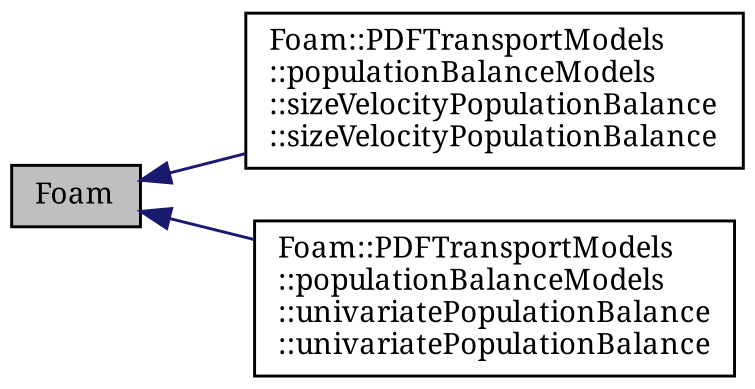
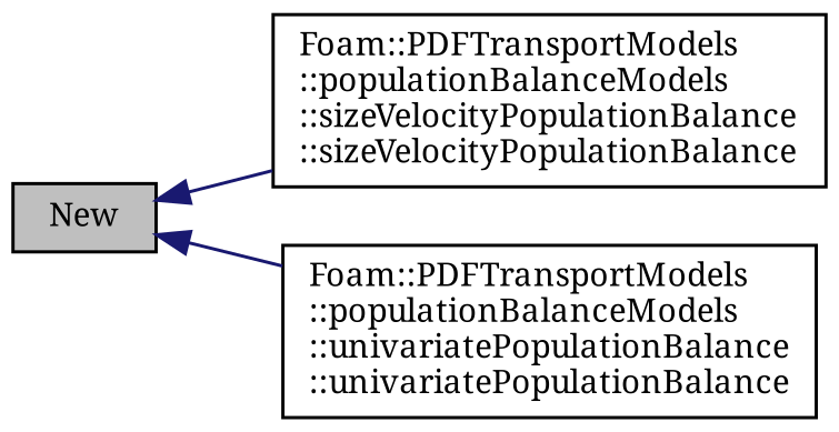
  digraph {
    rankdir=LR
    fontname="Noto Serif"
    node [color=black fontname="Noto Serif" fontsize=10 shape=record]
    edge [color=midnightblue dir=back fontname="Noto Serif" fontsize=10 labelfontname=Helvetica labelfontsize=10 style=solid]
-   n1 [fillcolor=grey75 fontcolor=black height=0.2 label=Foam style=filled width=0.4]
+   n1 [fillcolor=grey75 fontcolor=black height=0.2 label=New style=filled width=0.4]
    n2 [height=0.2 label="Foam::PDFTransportModels\l::populationBalanceModels\l::sizeVelocityPopulationBalance\l::sizeVelocityPopulationBalance" width=0.4]
    n3 [height=0.2 label="Foam::PDFTransportModels\l::populationBalanceModels\l::univariatePopulationBalance\l::univariatePopulationBalance" width=0.4]
    n1 -> n2
    n1 -> n3
  }
